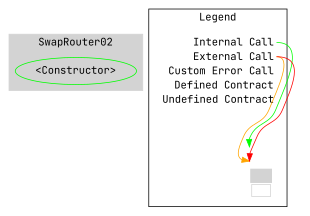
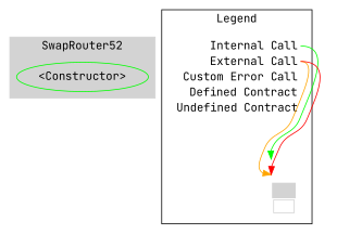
  digraph {
    compound=true
    rankdir=TB
    fontname="JetBrains Mono"
    node [fontname="JetBrains Mono" shape=plaintext]
    edge [headport="i2:w" tailport="i2:e" fontname="JetBrains Mono"]
    n1 [color=green label="<Constructor>" shape=""]
    n2 [label=<<table border="0" cellpadding="2" cellspacing="0" cellborder="0">   <tr><td align="right" port="i1">Internal Call</td></tr>   <tr><td align="right" port="i2">External Call</td></tr>   <tr><td align="right" port="i2">Custom Error Call</td></tr>   <tr><td align="right" port="i3">Defined Contract</td></tr>   <tr><td align="right" port="i4">Undefined Contract</td></tr>   </table>>]
    n3 [label=<<table border="0" cellpadding="2" cellspacing="0" cellborder="0">   <tr><td port="i1">&nbsp;&nbsp;&nbsp;</td></tr>   <tr><td port="i2">&nbsp;&nbsp;&nbsp;</td></tr>   <tr><td port="i3" bgcolor="lightgray">&nbsp;&nbsp;&nbsp;</td></tr>   <tr><td port="i4">     <table border="1" cellborder="0" cellspacing="0" cellpadding="7" color="lightgray">       <tr>        <td></td>       </tr>      </table>   </td></tr>   </table>>]
    subgraph cluster_1 {
      bgcolor=lightgray
      color=lightgray
-     label=SwapRouter02
+     label=SwapRouter52
      style=filled
      n1
    }
    subgraph cluster_2 {
      label=Legend
      n2
      n3
    }
    n2 -> n3 [color=green headport="i1:w" tailport="i1:e"]
    n2 -> n3 [color=orange]
    n2 -> n3 [color=red]
  }
